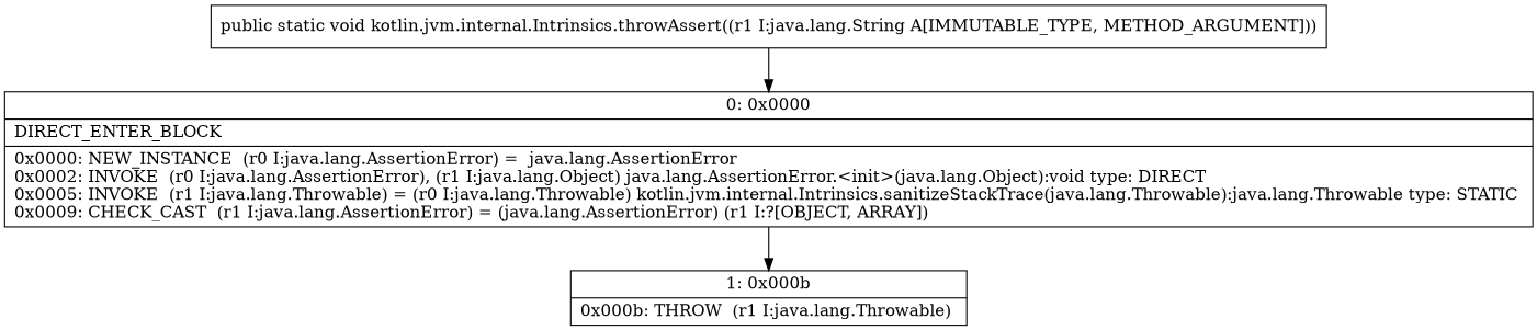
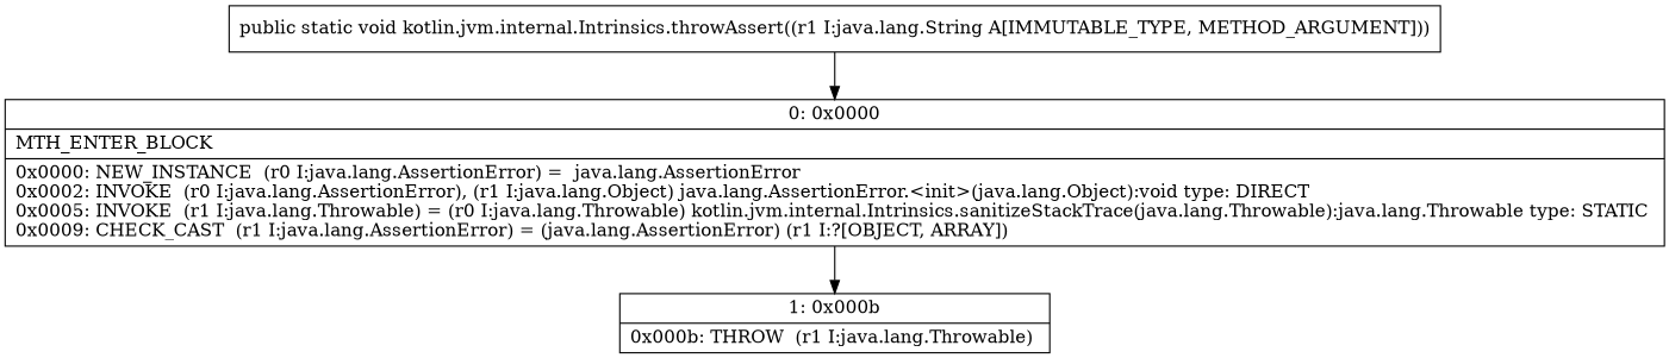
  digraph {
    node [shape=record]
-   n1 [label="{0\:\ 0x0000|DIRECT_ENTER_BLOCK\l|0x0000: NEW_INSTANCE  (r0 I:java.lang.AssertionError) =  java.lang.AssertionError \l0x0002: INVOKE  (r0 I:java.lang.AssertionError), (r1 I:java.lang.Object) java.lang.AssertionError.\<init\>(java.lang.Object):void type: DIRECT \l0x0005: INVOKE  (r1 I:java.lang.Throwable) = (r0 I:java.lang.Throwable) kotlin.jvm.internal.Intrinsics.sanitizeStackTrace(java.lang.Throwable):java.lang.Throwable type: STATIC \l0x0009: CHECK_CAST  (r1 I:java.lang.AssertionError) = (java.lang.AssertionError) (r1 I:?[OBJECT, ARRAY]) \l}"]
+   n1 [label="{0\:\ 0x0000|MTH_ENTER_BLOCK\l|0x0000: NEW_INSTANCE  (r0 I:java.lang.AssertionError) =  java.lang.AssertionError \l0x0002: INVOKE  (r0 I:java.lang.AssertionError), (r1 I:java.lang.Object) java.lang.AssertionError.\<init\>(java.lang.Object):void type: DIRECT \l0x0005: INVOKE  (r1 I:java.lang.Throwable) = (r0 I:java.lang.Throwable) kotlin.jvm.internal.Intrinsics.sanitizeStackTrace(java.lang.Throwable):java.lang.Throwable type: STATIC \l0x0009: CHECK_CAST  (r1 I:java.lang.AssertionError) = (java.lang.AssertionError) (r1 I:?[OBJECT, ARRAY]) \l}"]
    n2 [label="{1\:\ 0x000b|0x000b: THROW  (r1 I:java.lang.Throwable) \l}"]
    n3 [label="{public static void kotlin.jvm.internal.Intrinsics.throwAssert((r1 I:java.lang.String A[IMMUTABLE_TYPE, METHOD_ARGUMENT])) }"]
    n1 -> n2
    n3 -> n1
  }
